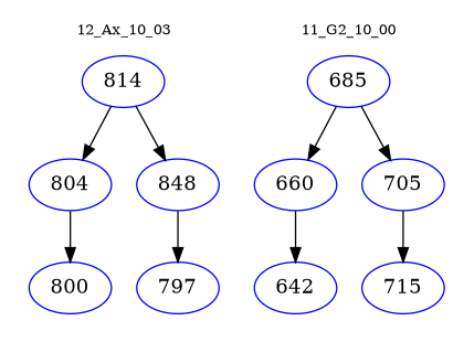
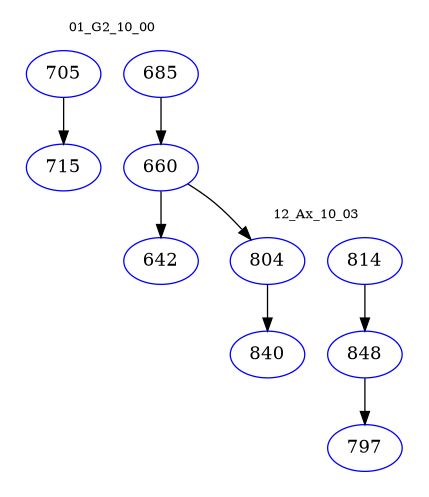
  digraph {
    node [color=blue]
    edge [color=black]
    n1 [label=814]
    n2 [label=804]
    n3 [label=848]
-   n4 [label=800]
+   n4 [label=840]
    n5 [label=797]
    n6 [label=685]
    n7 [label=660]
    n8 [label=705]
    n9 [label=642]
    n10 [label=715]
    subgraph cluster_1 {
      color=white
      fontsize=10
      label="12_Ax_10_03"
      n1
      n2
      n3
      n4
      n5
    }
    subgraph cluster_2 {
      color=white
      fontsize=10
-     label="11_G2_10_00"
+     label="01_G2_10_00"
      n6
      n7
      n8
      n9
      n10
    }
-   n1 -> n2
+   n7 -> n2
    n1 -> n3
    n2 -> n4
    n3 -> n5
    n6 -> n7
-   n6 -> n8
    n7 -> n9
    n8 -> n10
  }
